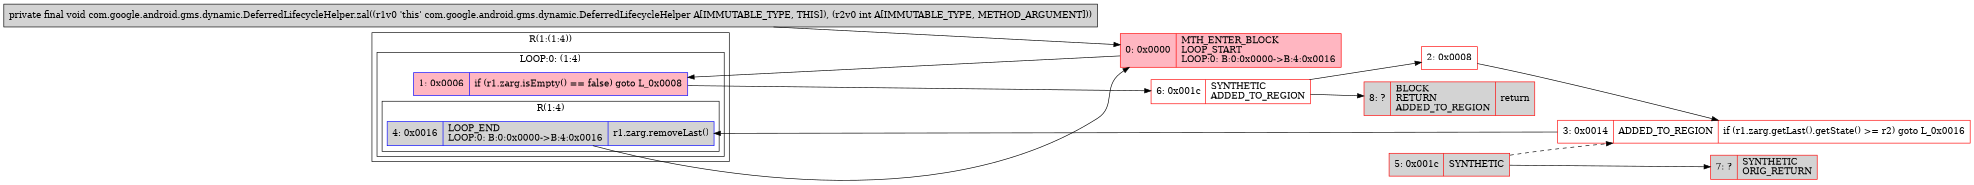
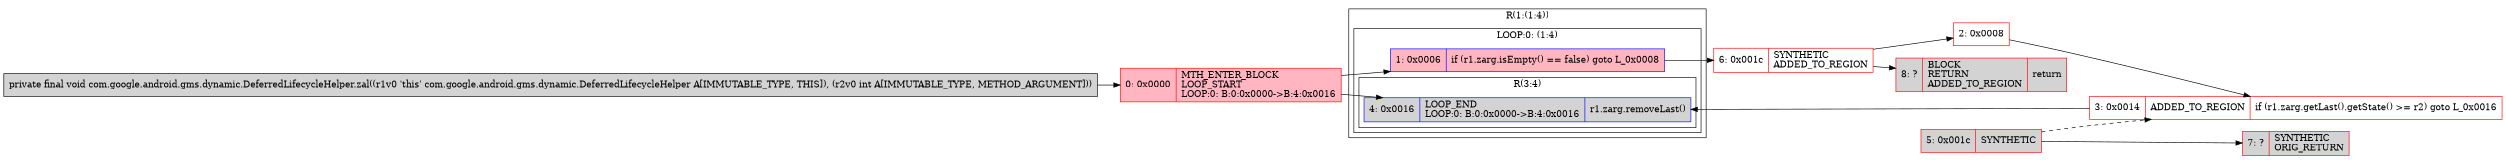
  digraph {
    rankdir=LR
    node [color=red fillcolor=lightgrey shape=record style=filled]
    n1 [color=blue label="{4\:\ 0x0016|LOOP_END\lLOOP:0: B:0:0x0000\-\>B:4:0x0016\l|r1.zarg.removeLast()\l}"]
    n2 [color=blue fillcolor=lightpink label="{1\:\ 0x0006|if (r1.zarg.isEmpty() == false) goto L_0x0008\l}"]
    n3 [fillcolor=lightpink label="{0\:\ 0x0000|MTH_ENTER_BLOCK\lLOOP_START\lLOOP:0: B:0:0x0000\-\>B:4:0x0016\l}"]
    n4 [fillcolor=white label="{6\:\ 0x001c|SYNTHETIC\lADDED_TO_REGION\l}"]
    n5 [fillcolor=white label="{2\:\ 0x0008}"]
    n6 [fillcolor=white label="{3\:\ 0x0014|ADDED_TO_REGION\l|if (r1.zarg.getLast().getState() \>= r2) goto L_0x0016\l}"]
    n7 [label="{8\:\ ?|BLOCK\lRETURN\lADDED_TO_REGION\l|return\l}"]
    n8 [label="{5\:\ 0x001c|SYNTHETIC\l}"]
    n9 [label="{7\:\ ?|SYNTHETIC\lORIG_RETURN\l}"]
    n10 [label="{private final void com.google.android.gms.dynamic.DeferredLifecycleHelper.zal((r1v0 'this' com.google.android.gms.dynamic.DeferredLifecycleHelper A[IMMUTABLE_TYPE, THIS]), (r2v0 int A[IMMUTABLE_TYPE, METHOD_ARGUMENT])) }" color=""]
    subgraph cluster_1 {
      label="R(1:(1:4))"
      subgraph cluster_2 {
        label="LOOP:0: (1:4)"
        n2
        subgraph cluster_3 {
-         label="R(1:4)"
+         label="R(3:4)"
          n1
        }
      }
    }
-   n1 -> n3
+   n3 -> n1
    n2 -> n4 [style=solid]
    n3 -> n2
    n4 -> n5
    n4 -> n7
    n5 -> n6
    n6 -> n1
    n8 -> n6 [style=dashed]
    n8 -> n9
    n10 -> n3
  }
